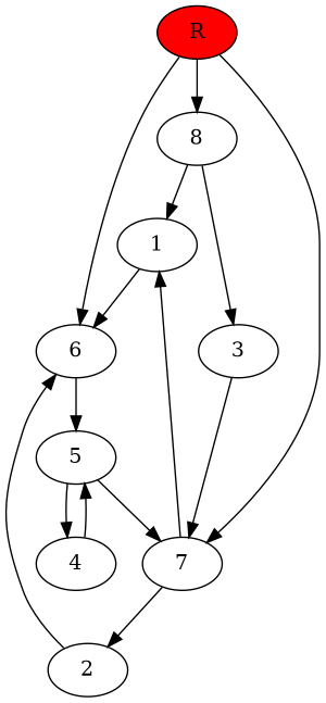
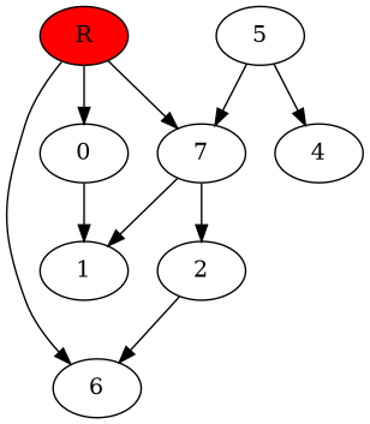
  digraph {
    1
    6
    5
-   8
-   3
+   8 [label=0]
    7
    2
    4
    R [fillcolor="#ff0000" style=filled]
-   1 -> 6
-   6 -> 5
    5 -> 7
    5 -> 4
    8 -> 1
-   8 -> 3
-   3 -> 7
    7 -> 1
    7 -> 2
    2 -> 6
-   4 -> 5
    R -> 6
    R -> 8
    R -> 7
  }
